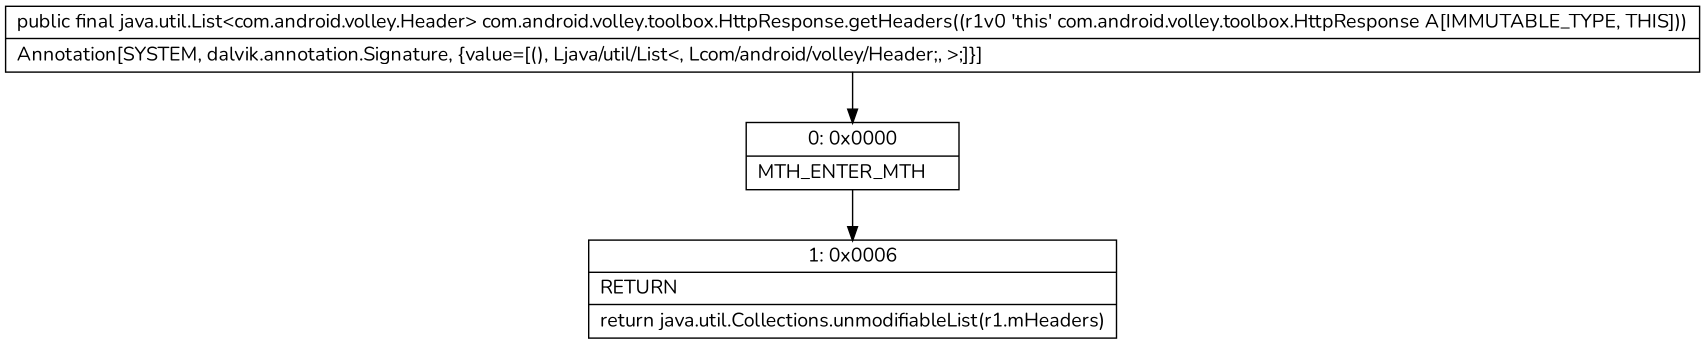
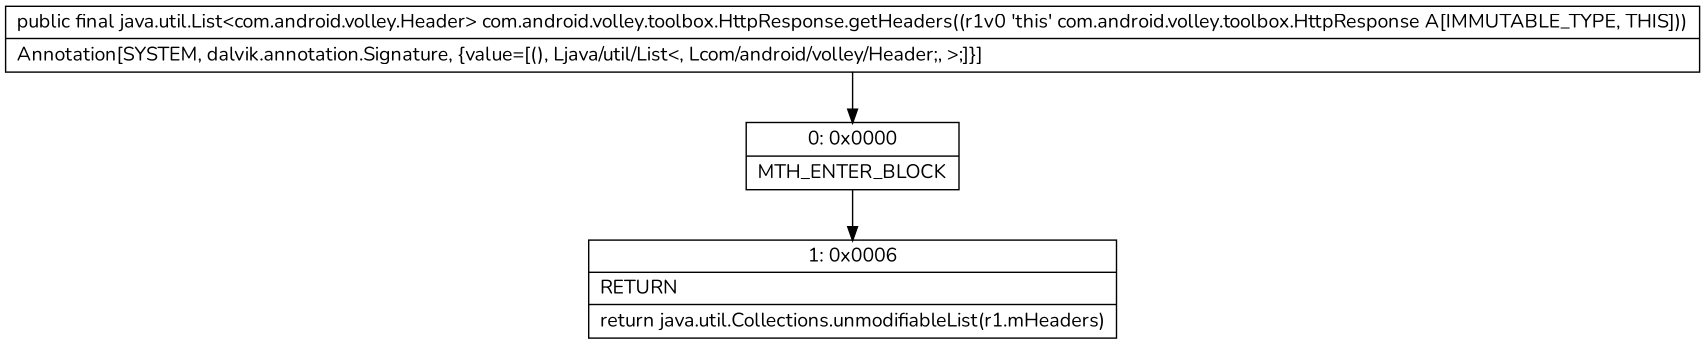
  digraph {
    fontname=Nunito
    node [shape=record fontname=Nunito]
    edge [fontname=Nunito]
-   n1 [label="{0\:\ 0x0000|MTH_ENTER_MTH\l}"]
+   n1 [label="{0\:\ 0x0000|MTH_ENTER_BLOCK\l}"]
    n2 [label="{1\:\ 0x0006|RETURN\l|return java.util.Collections.unmodifiableList(r1.mHeaders)\l}"]
    n3 [label="{public final java.util.List\<com.android.volley.Header\> com.android.volley.toolbox.HttpResponse.getHeaders((r1v0 'this' com.android.volley.toolbox.HttpResponse A[IMMUTABLE_TYPE, THIS]))  | Annotation[SYSTEM, dalvik.annotation.Signature, \{value=[(), Ljava\/util\/List\<, Lcom\/android\/volley\/Header;, \>;]\}]\l}"]
    n1 -> n2
    n3 -> n1
  }
